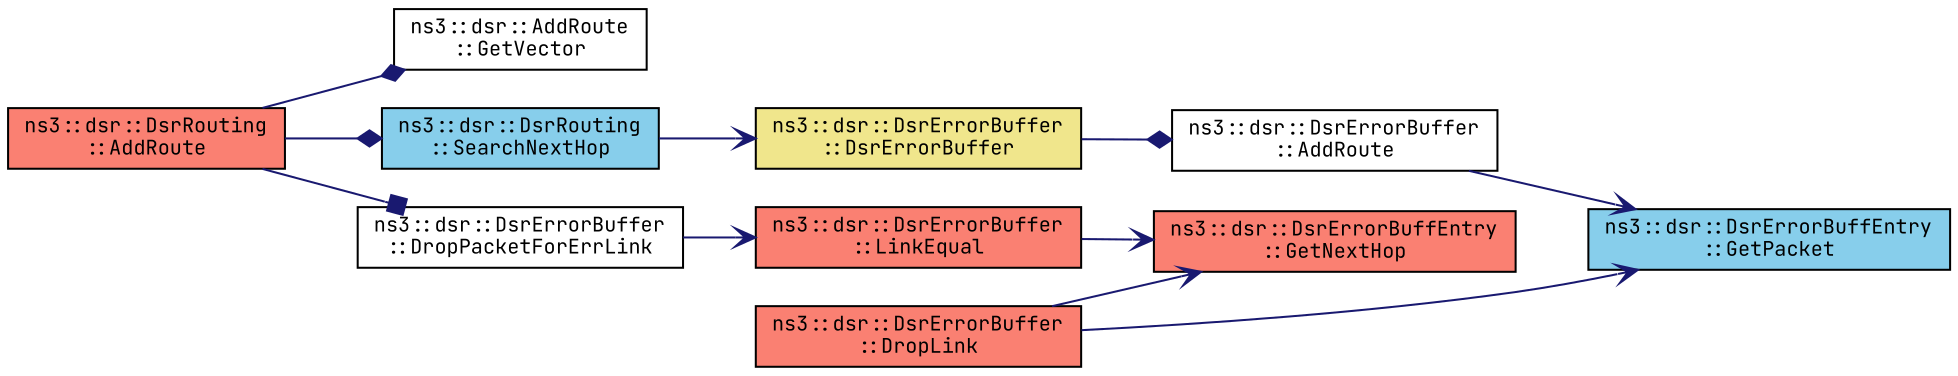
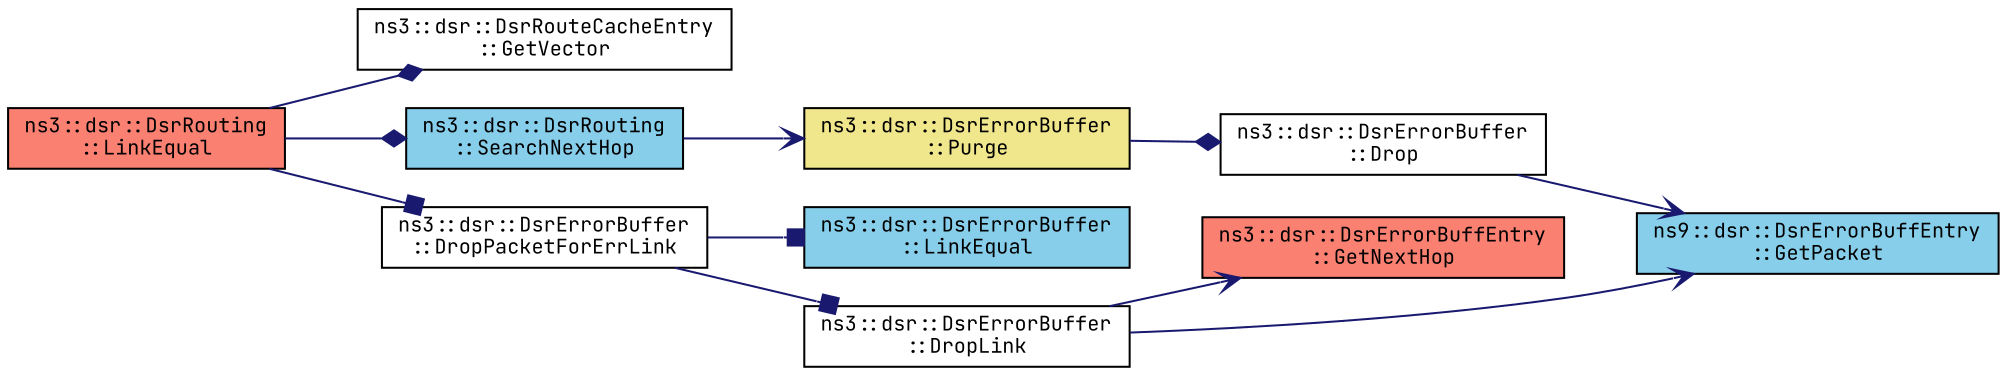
  digraph {
    fontname="JetBrains Mono"
    rankdir=LR
    node [color=black fillcolor=white fontname="JetBrains Mono" fontsize=10 shape=record style=filled]
    edge [arrowhead=vee color=midnightblue fontname="JetBrains Mono" fontsize=10 labelfontname=Helvetica labelfontsize=10 style=solid]
-   n1 [fillcolor=salmon fontcolor=black height=0.2 label="ns3::dsr::DsrRouting\l::AddRoute" width=0.4]
-   n2 [height=0.2 label="ns3::dsr::AddRoute\l::GetVector" width=0.4]
+   n1 [fillcolor=salmon fontcolor=black height=0.2 label="ns3::dsr::DsrRouting\l::LinkEqual" width=0.4]
+   n2 [height=0.2 label="ns3::dsr::DsrRouteCacheEntry\l::GetVector" width=0.4]
    n3 [fillcolor=skyblue height=0.2 label="ns3::dsr::DsrRouting\l::SearchNextHop" width=0.4]
    n4 [height=0.2 label="ns3::dsr::DsrErrorBuffer\l::DropPacketForErrLink" width=0.4]
-   n5 [fillcolor=khaki height=0.2 label="ns3::dsr::DsrErrorBuffer\l::DsrErrorBuffer" width=0.4]
-   n6 [fillcolor=salmon height=0.2 label="ns3::dsr::DsrErrorBuffer\l::LinkEqual" width=0.4]
-   n7 [fillcolor=salmon height=0.2 label="ns3::dsr::DsrErrorBuffer\l::DropLink" width=0.4]
-   n8 [height=0.2 label="ns3::dsr::DsrErrorBuffer\l::AddRoute" width=0.4]
+   n5 [fillcolor=khaki height=0.2 label="ns3::dsr::DsrErrorBuffer\l::Purge" width=0.4]
+   n6 [fillcolor=skyblue height=0.2 label="ns3::dsr::DsrErrorBuffer\l::LinkEqual" width=0.4]
+   n7 [height=0.2 label="ns3::dsr::DsrErrorBuffer\l::DropLink" width=0.4]
+   n8 [height=0.2 label="ns3::dsr::DsrErrorBuffer\l::Drop" width=0.4]
    n9 [fillcolor=salmon height=0.2 label="ns3::dsr::DsrErrorBuffEntry\l::GetNextHop" width=0.4]
-   n10 [fillcolor=skyblue height=0.2 label="ns3::dsr::DsrErrorBuffEntry\l::GetPacket" width=0.4]
+   n10 [fillcolor=skyblue height=0.2 label="ns9::dsr::DsrErrorBuffEntry\l::GetPacket" width=0.4]
    n1 -> n2 [arrowhead=diamond]
    n1 -> n3 [arrowhead=diamond]
    n1 -> n4 [arrowhead=box]
    n3 -> n5
-   n4 -> n6
+   n4 -> n6 [arrowhead=box]
+   n4 -> n7 [arrowhead=box]
    n5 -> n8 [arrowhead=diamond]
-   n6 -> n9
    n7 -> n9
    n7 -> n10
    n8 -> n10
  }
